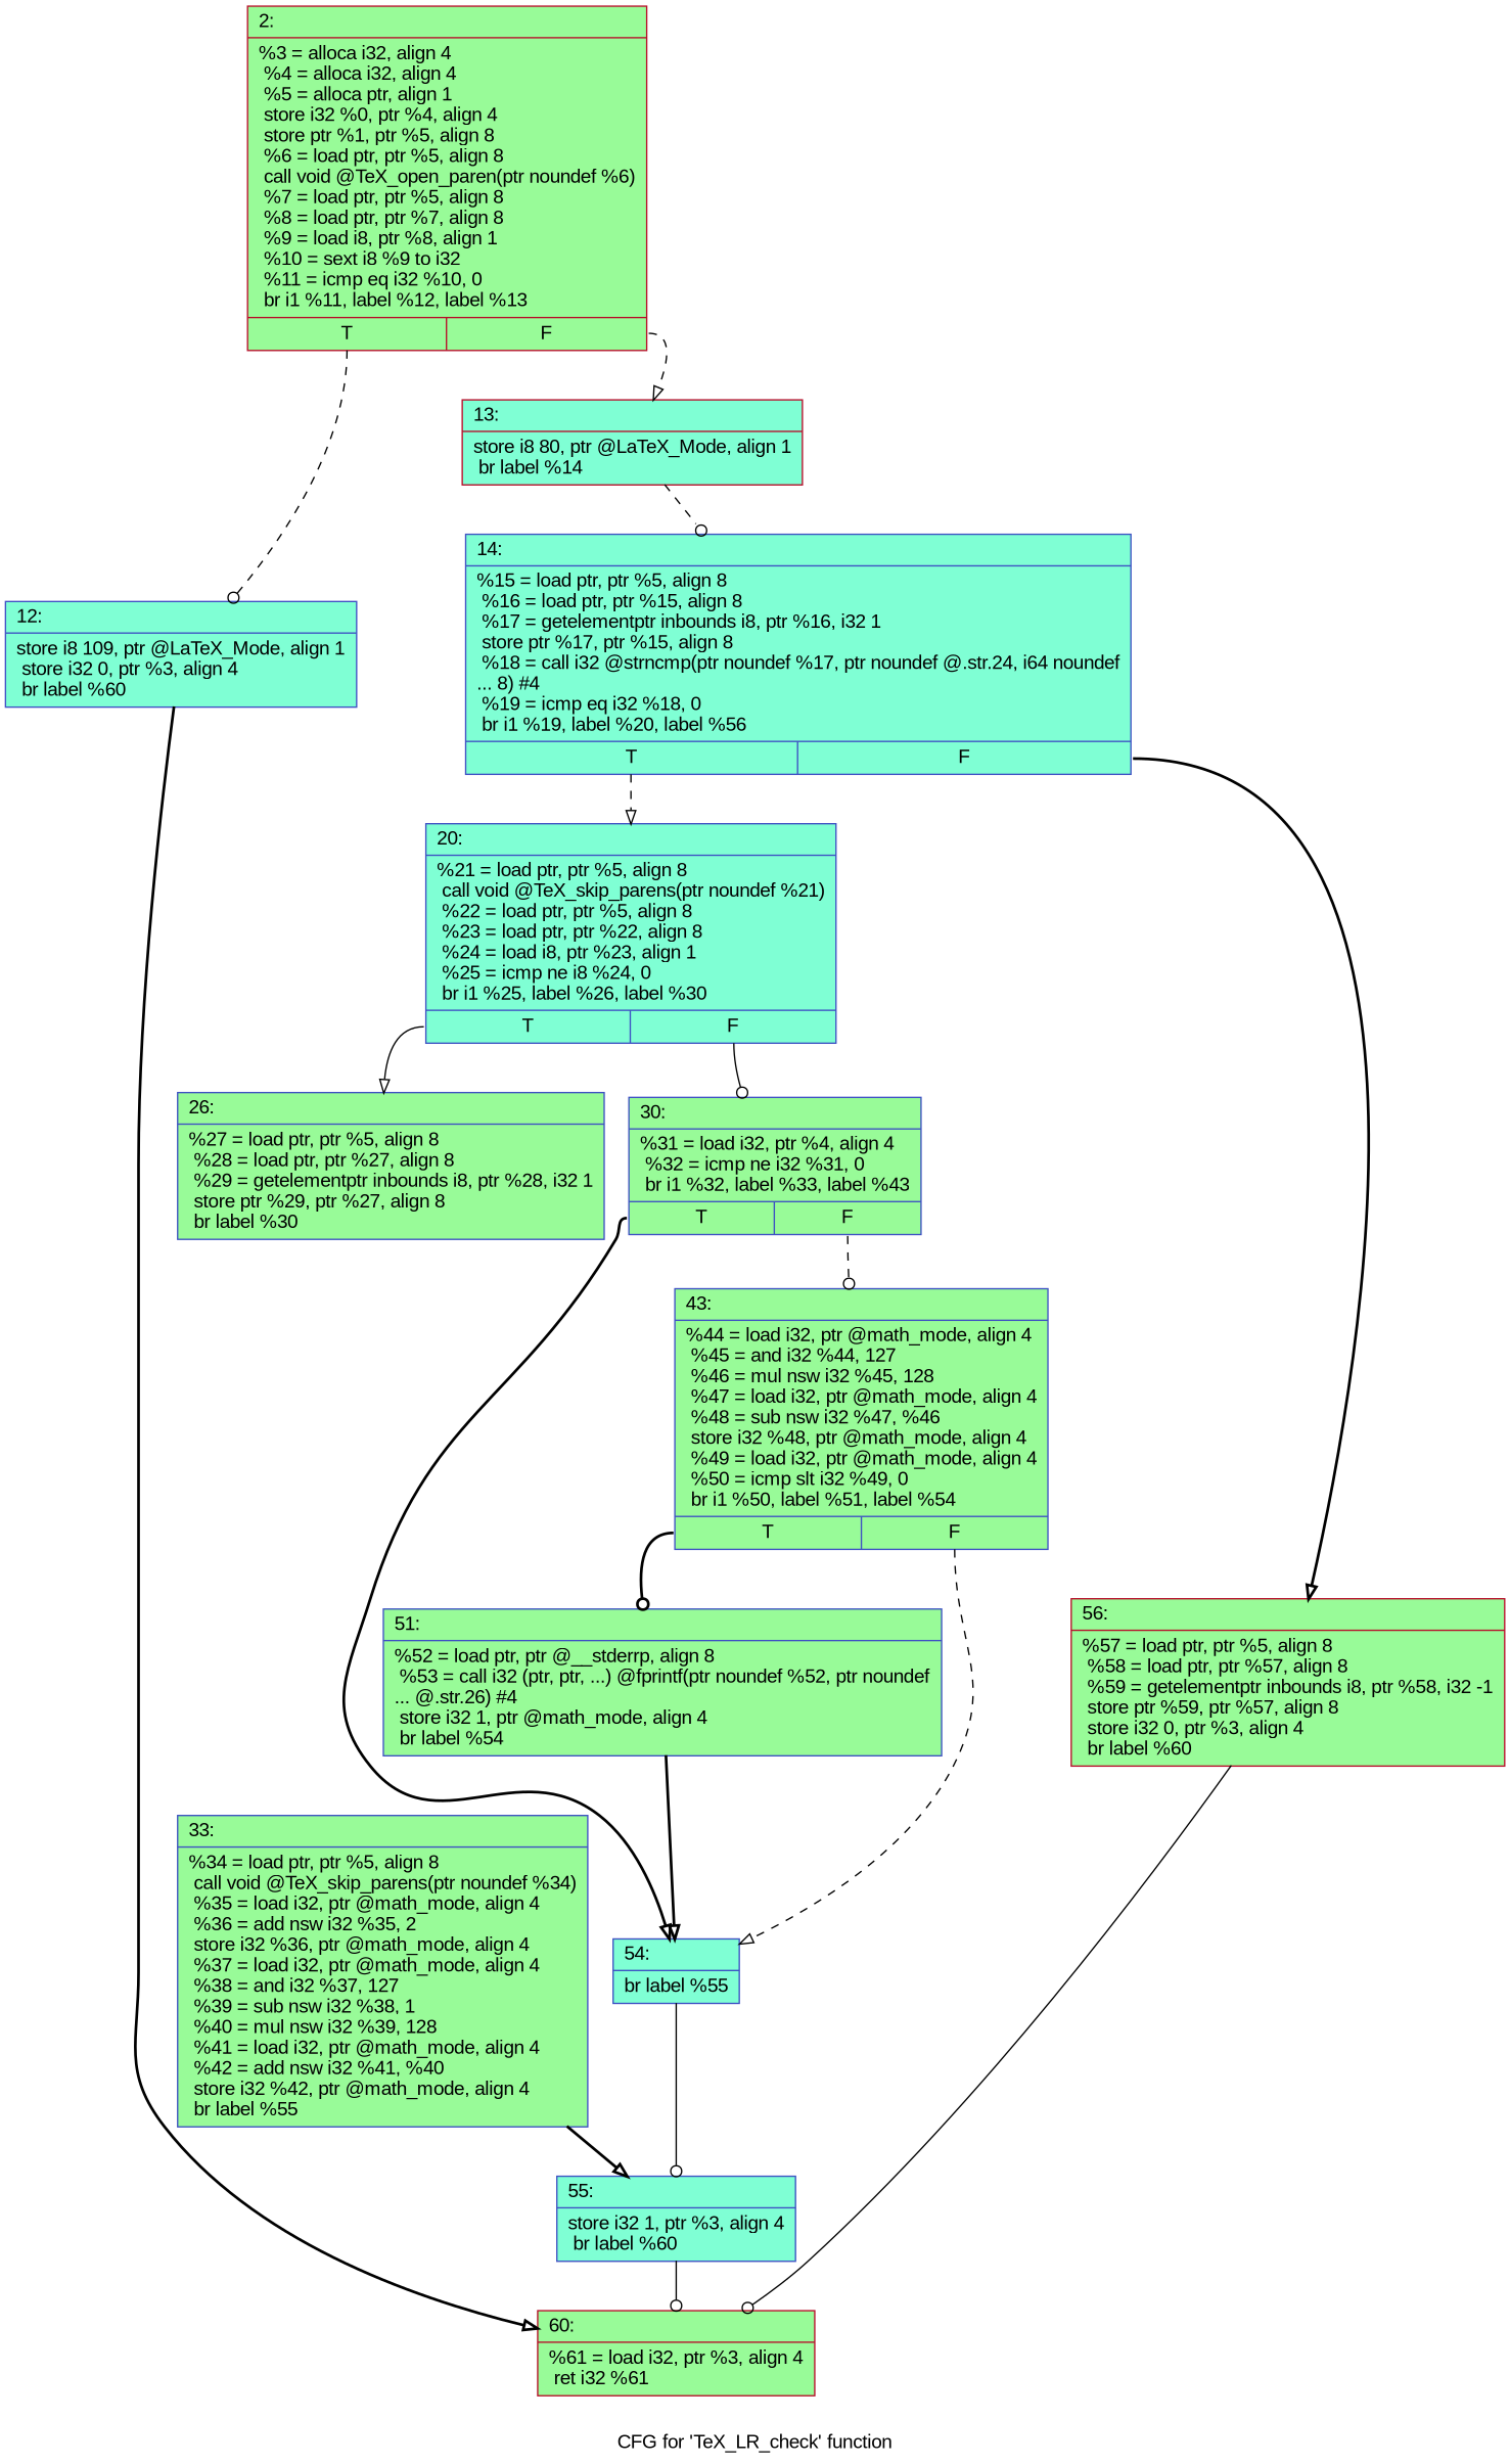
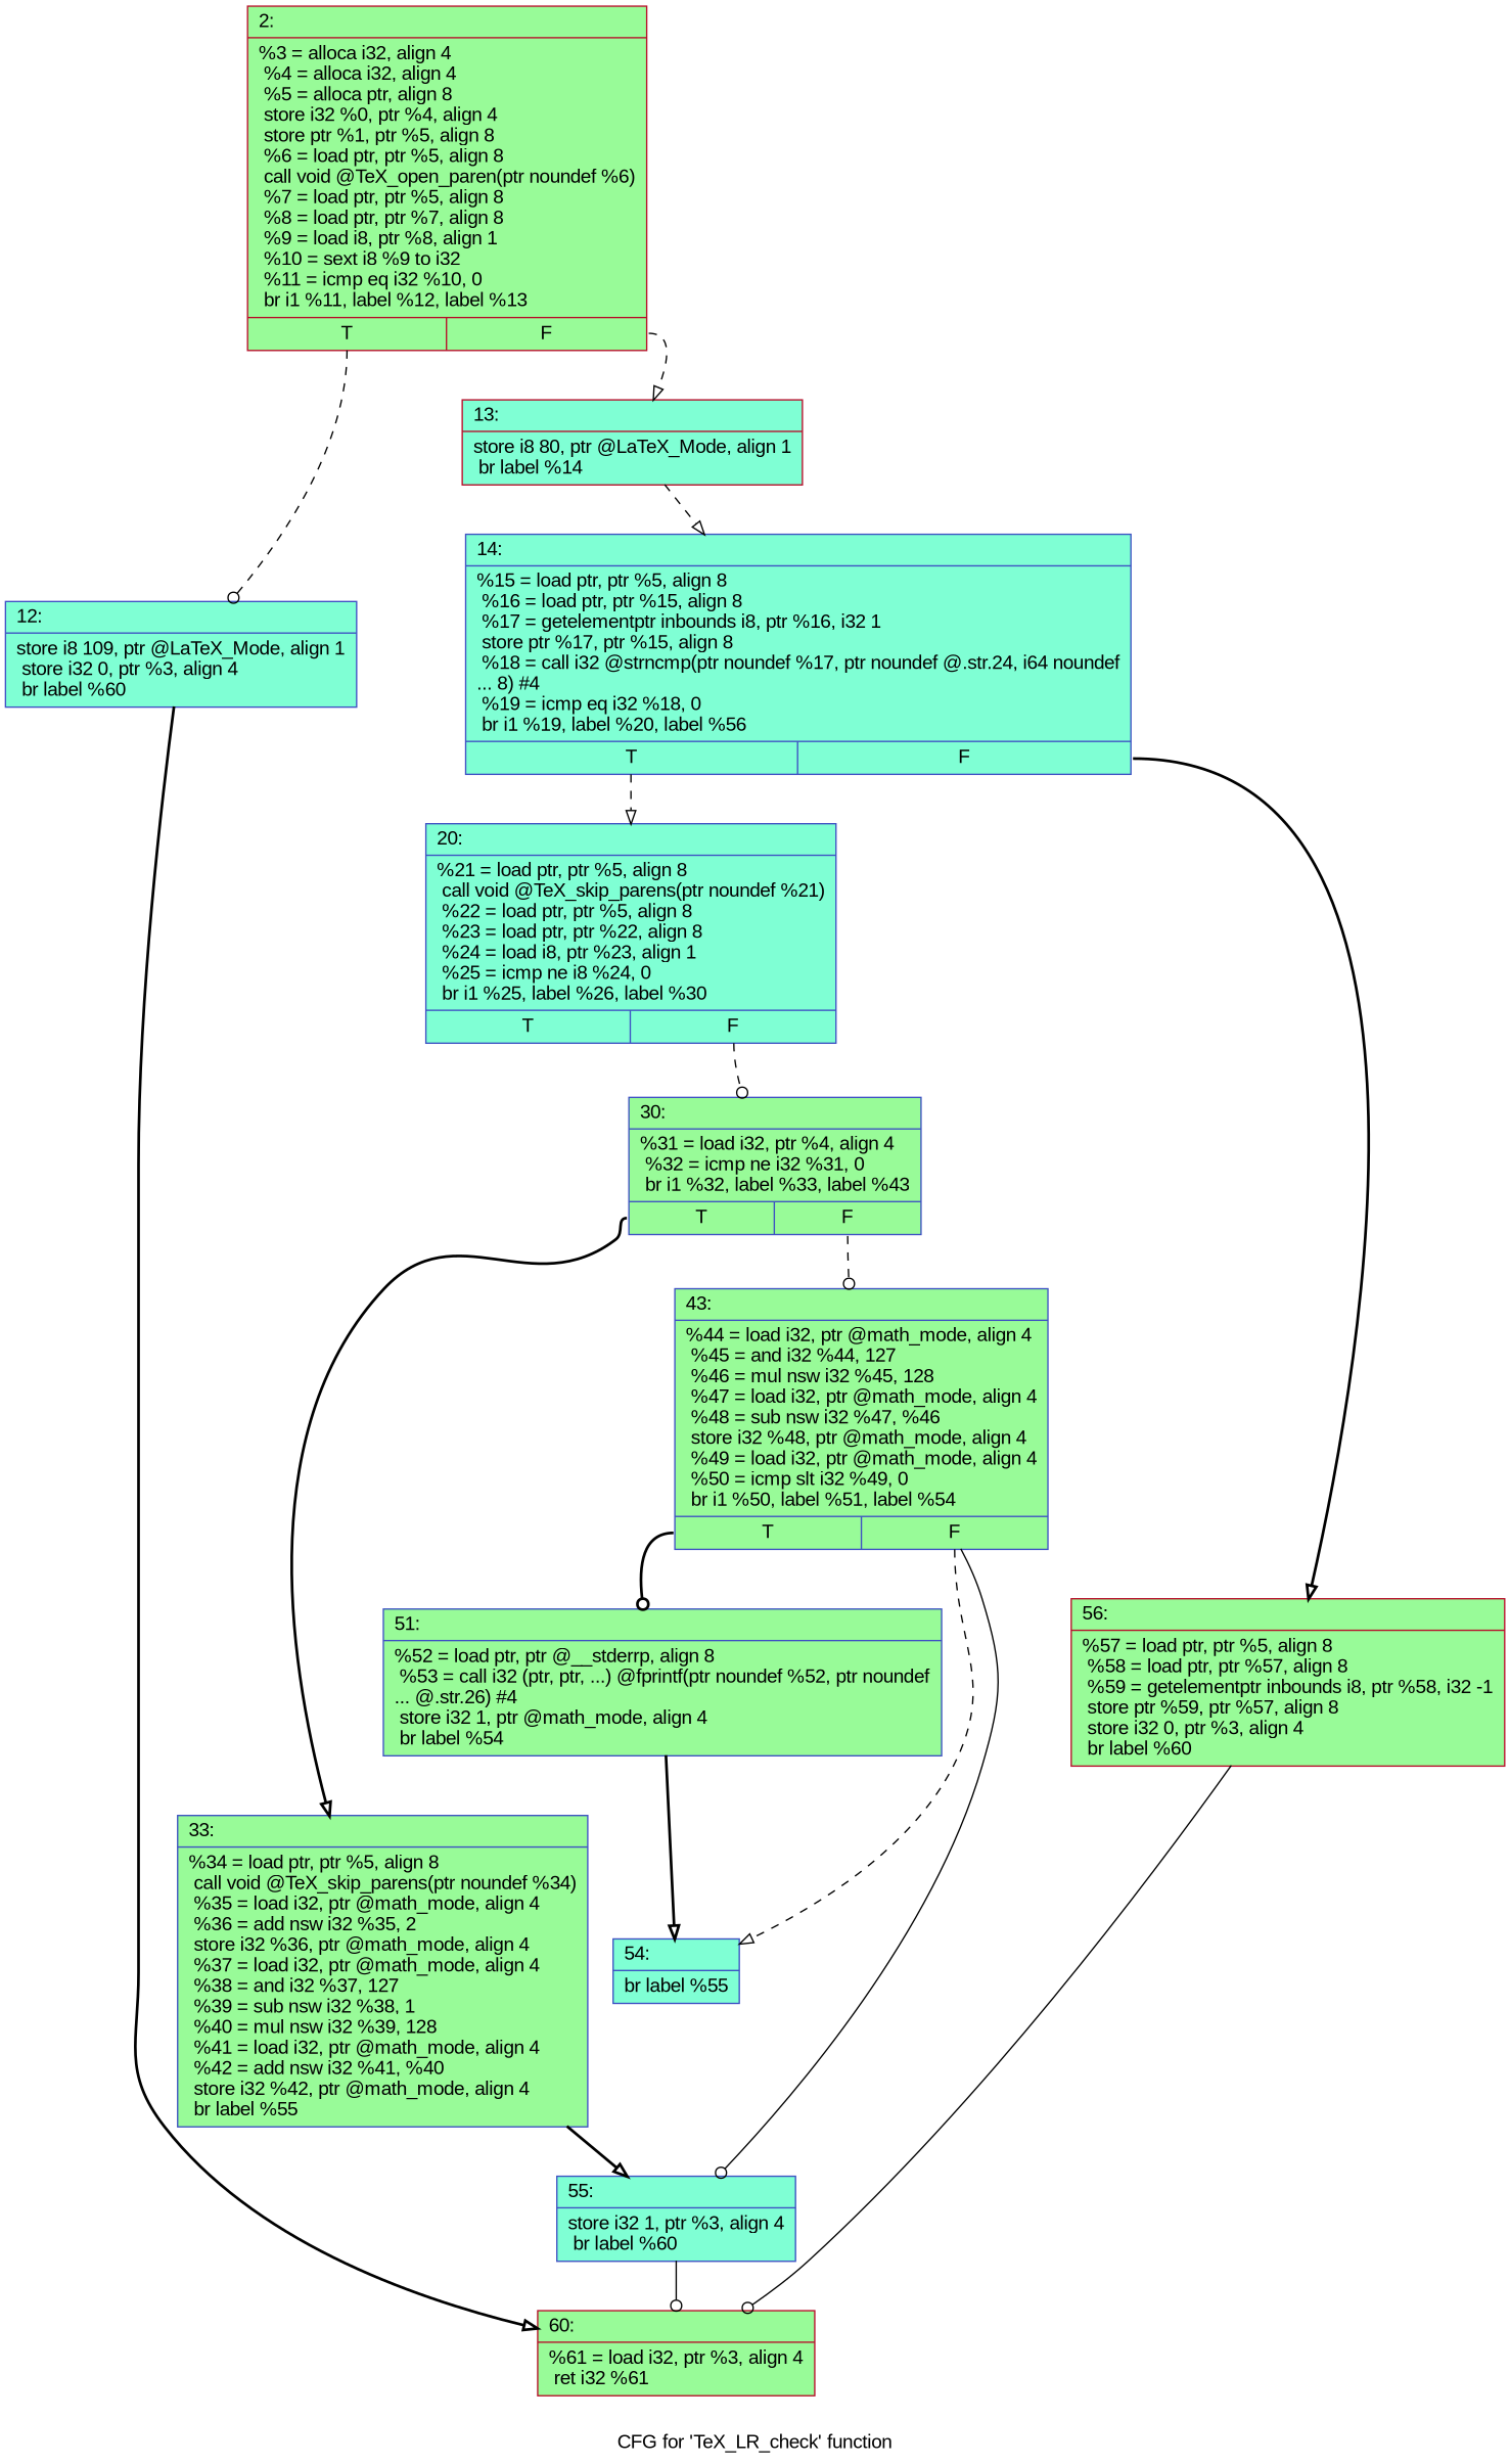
  digraph {
    fontname="Liberation Sans"
    label="CFG for 'TeX_LR_check' function"
    node [color="#3d50c3ff" fillcolor=palegreen fontname="Liberation Sans" shape=record style=filled]
    edge [arrowhead=onormal fontname="Liberation Sans" style=dashed]
-   n1 [color="#b70d28ff" label="{2:\l|  %3 = alloca i32, align 4\l  %4 = alloca i32, align 4\l  %5 = alloca ptr, align 1\l  store i32 %0, ptr %4, align 4\l  store ptr %1, ptr %5, align 8\l  %6 = load ptr, ptr %5, align 8\l  call void @TeX_open_paren(ptr noundef %6)\l  %7 = load ptr, ptr %5, align 8\l  %8 = load ptr, ptr %7, align 8\l  %9 = load i8, ptr %8, align 1\l  %10 = sext i8 %9 to i32\l  %11 = icmp eq i32 %10, 0\l  br i1 %11, label %12, label %13\l|{<s0>T|<s1>F}}"]
+   n1 [color="#b70d28ff" label="{2:\l|  %3 = alloca i32, align 4\l  %4 = alloca i32, align 4\l  %5 = alloca ptr, align 8\l  store i32 %0, ptr %4, align 4\l  store ptr %1, ptr %5, align 8\l  %6 = load ptr, ptr %5, align 8\l  call void @TeX_open_paren(ptr noundef %6)\l  %7 = load ptr, ptr %5, align 8\l  %8 = load ptr, ptr %7, align 8\l  %9 = load i8, ptr %8, align 1\l  %10 = sext i8 %9 to i32\l  %11 = icmp eq i32 %10, 0\l  br i1 %11, label %12, label %13\l|{<s0>T|<s1>F}}"]
    n2 [fillcolor=aquamarine label="{12:\l|  store i8 109, ptr @LaTeX_Mode, align 1\l  store i32 0, ptr %3, align 4\l  br label %60\l}"]
    n3 [color="#b70d28ff" fillcolor=aquamarine label="{13:\l|  store i8 80, ptr @LaTeX_Mode, align 1\l  br label %14\l}"]
    n4 [color="#b70d28ff" label="{60:\l|  %61 = load i32, ptr %3, align 4\l  ret i32 %61\l}"]
    n5 [fillcolor=aquamarine label="{14:\l|  %15 = load ptr, ptr %5, align 8\l  %16 = load ptr, ptr %15, align 8\l  %17 = getelementptr inbounds i8, ptr %16, i32 1\l  store ptr %17, ptr %15, align 8\l  %18 = call i32 @strncmp(ptr noundef %17, ptr noundef @.str.24, i64 noundef\l... 8) #4\l  %19 = icmp eq i32 %18, 0\l  br i1 %19, label %20, label %56\l|{<s0>T|<s1>F}}"]
    n6 [fillcolor=aquamarine label="{20:\l|  %21 = load ptr, ptr %5, align 8\l  call void @TeX_skip_parens(ptr noundef %21)\l  %22 = load ptr, ptr %5, align 8\l  %23 = load ptr, ptr %22, align 8\l  %24 = load i8, ptr %23, align 1\l  %25 = icmp ne i8 %24, 0\l  br i1 %25, label %26, label %30\l|{<s0>T|<s1>F}}"]
    n7 [color="#b70d28ff" label="{56:\l|  %57 = load ptr, ptr %5, align 8\l  %58 = load ptr, ptr %57, align 8\l  %59 = getelementptr inbounds i8, ptr %58, i32 -1\l  store ptr %59, ptr %57, align 8\l  store i32 0, ptr %3, align 4\l  br label %60\l}"]
-   n8 [label="{26:\l|  %27 = load ptr, ptr %5, align 8\l  %28 = load ptr, ptr %27, align 8\l  %29 = getelementptr inbounds i8, ptr %28, i32 1\l  store ptr %29, ptr %27, align 8\l  br label %30\l}"]
    n9 [label="{30:\l|  %31 = load i32, ptr %4, align 4\l  %32 = icmp ne i32 %31, 0\l  br i1 %32, label %33, label %43\l|{<s0>T|<s1>F}}"]
    n10 [label="{33:\l|  %34 = load ptr, ptr %5, align 8\l  call void @TeX_skip_parens(ptr noundef %34)\l  %35 = load i32, ptr @math_mode, align 4\l  %36 = add nsw i32 %35, 2\l  store i32 %36, ptr @math_mode, align 4\l  %37 = load i32, ptr @math_mode, align 4\l  %38 = and i32 %37, 127\l  %39 = sub nsw i32 %38, 1\l  %40 = mul nsw i32 %39, 128\l  %41 = load i32, ptr @math_mode, align 4\l  %42 = add nsw i32 %41, %40\l  store i32 %42, ptr @math_mode, align 4\l  br label %55\l}"]
    n11 [label="{43:\l|  %44 = load i32, ptr @math_mode, align 4\l  %45 = and i32 %44, 127\l  %46 = mul nsw i32 %45, 128\l  %47 = load i32, ptr @math_mode, align 4\l  %48 = sub nsw i32 %47, %46\l  store i32 %48, ptr @math_mode, align 4\l  %49 = load i32, ptr @math_mode, align 4\l  %50 = icmp slt i32 %49, 0\l  br i1 %50, label %51, label %54\l|{<s0>T|<s1>F}}"]
    n12 [fillcolor=aquamarine label="{55:\l|  store i32 1, ptr %3, align 4\l  br label %60\l}"]
    n13 [label="{51:\l|  %52 = load ptr, ptr @__stderrp, align 8\l  %53 = call i32 (ptr, ptr, ...) @fprintf(ptr noundef %52, ptr noundef\l... @.str.26) #4\l  store i32 1, ptr @math_mode, align 4\l  br label %54\l}"]
    n14 [fillcolor=aquamarine label="{54:\l|  br label %55\l}"]
    n1 -> n2 [arrowhead=odot tailport=s0]
    n1 -> n3 [tailport=s1]
    n2 -> n4 [style=bold]
-   n3 -> n5 [arrowhead=odot]
+   n3 -> n5
    n5 -> n6 [tailport=s0]
    n5 -> n7 [style=bold tailport=s1]
-   n6 -> n8 [style=solid tailport=s0]
-   n6 -> n9 [arrowhead=odot style=solid tailport=s1]
+   n6 -> n9 [arrowhead=odot tailport=s1]
    n7 -> n4 [arrowhead=odot style=solid]
-   n9 -> n14 [style=bold tailport=s0]
+   n9 -> n10 [style=bold tailport=s0]
    n9 -> n11 [arrowhead=odot tailport=s1]
    n10 -> n12 [style=bold]
    n11 -> n13 [arrowhead=odot style=bold tailport=s0]
    n11 -> n14 [tailport=s1]
    n12 -> n4 [arrowhead=odot style=solid]
    n13 -> n14 [style=bold]
-   n14 -> n12 [arrowhead=odot style=solid]
+   n11 -> n12 [arrowhead=odot style=solid]
  }
